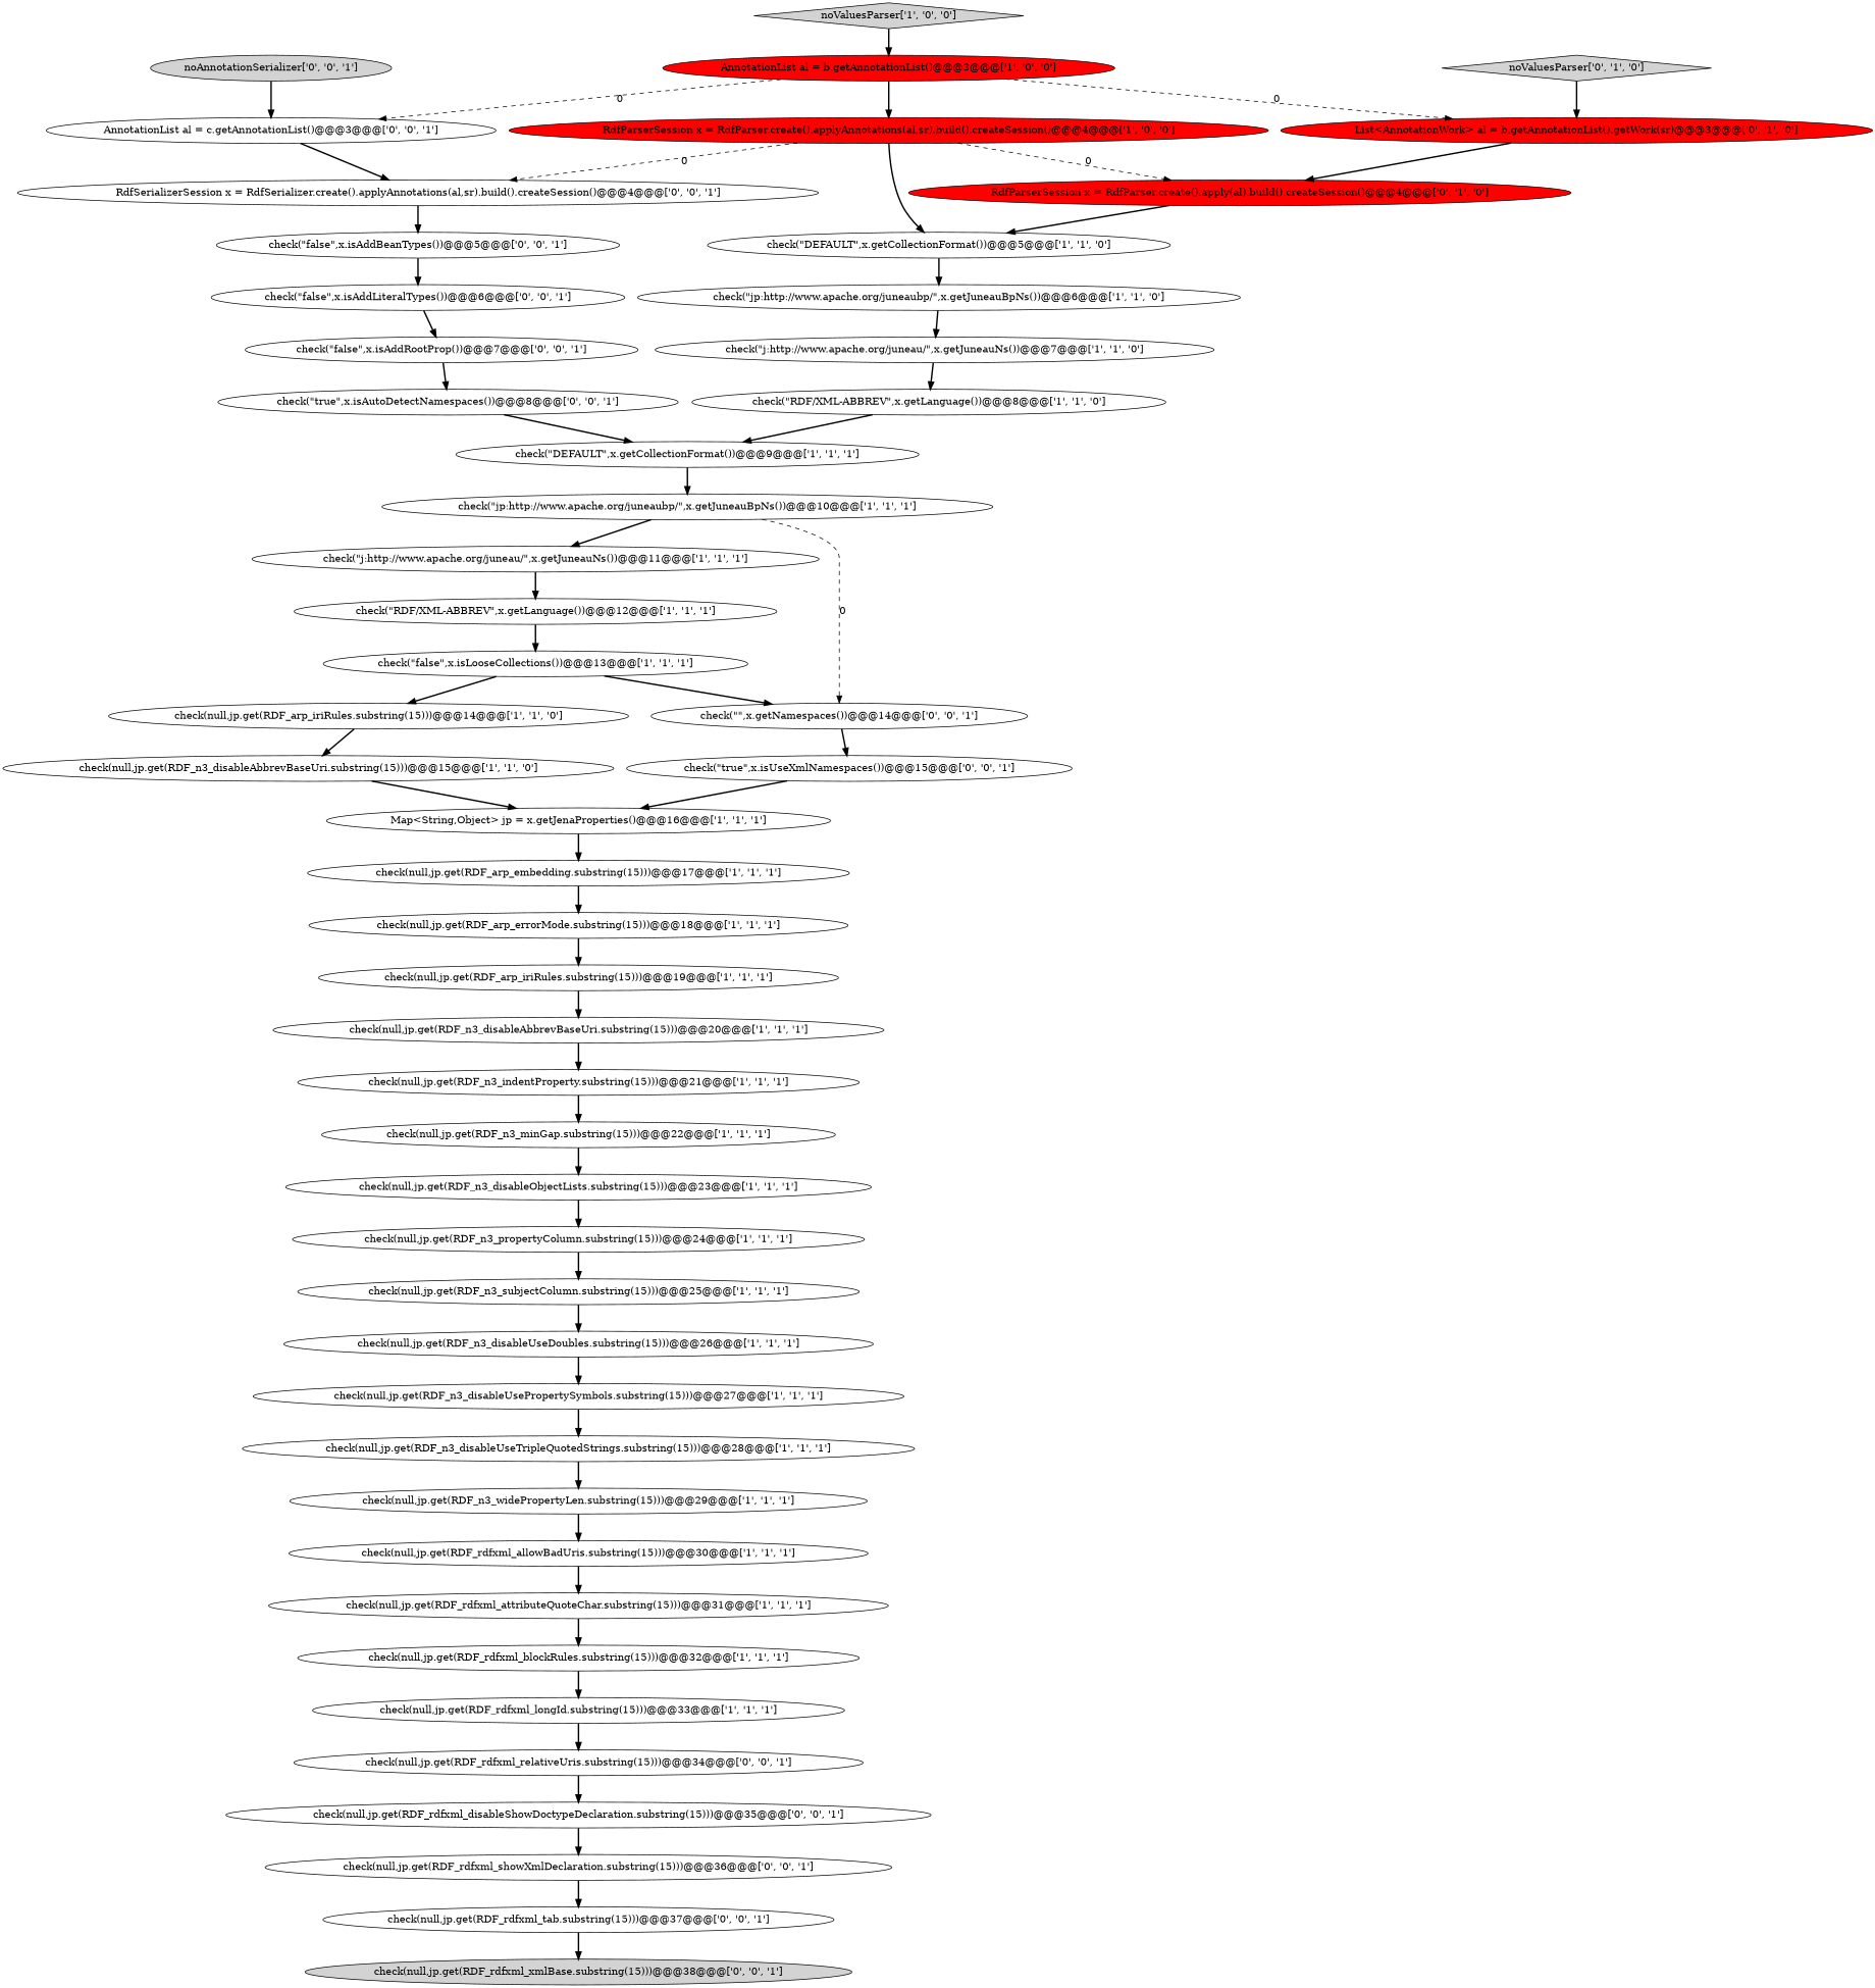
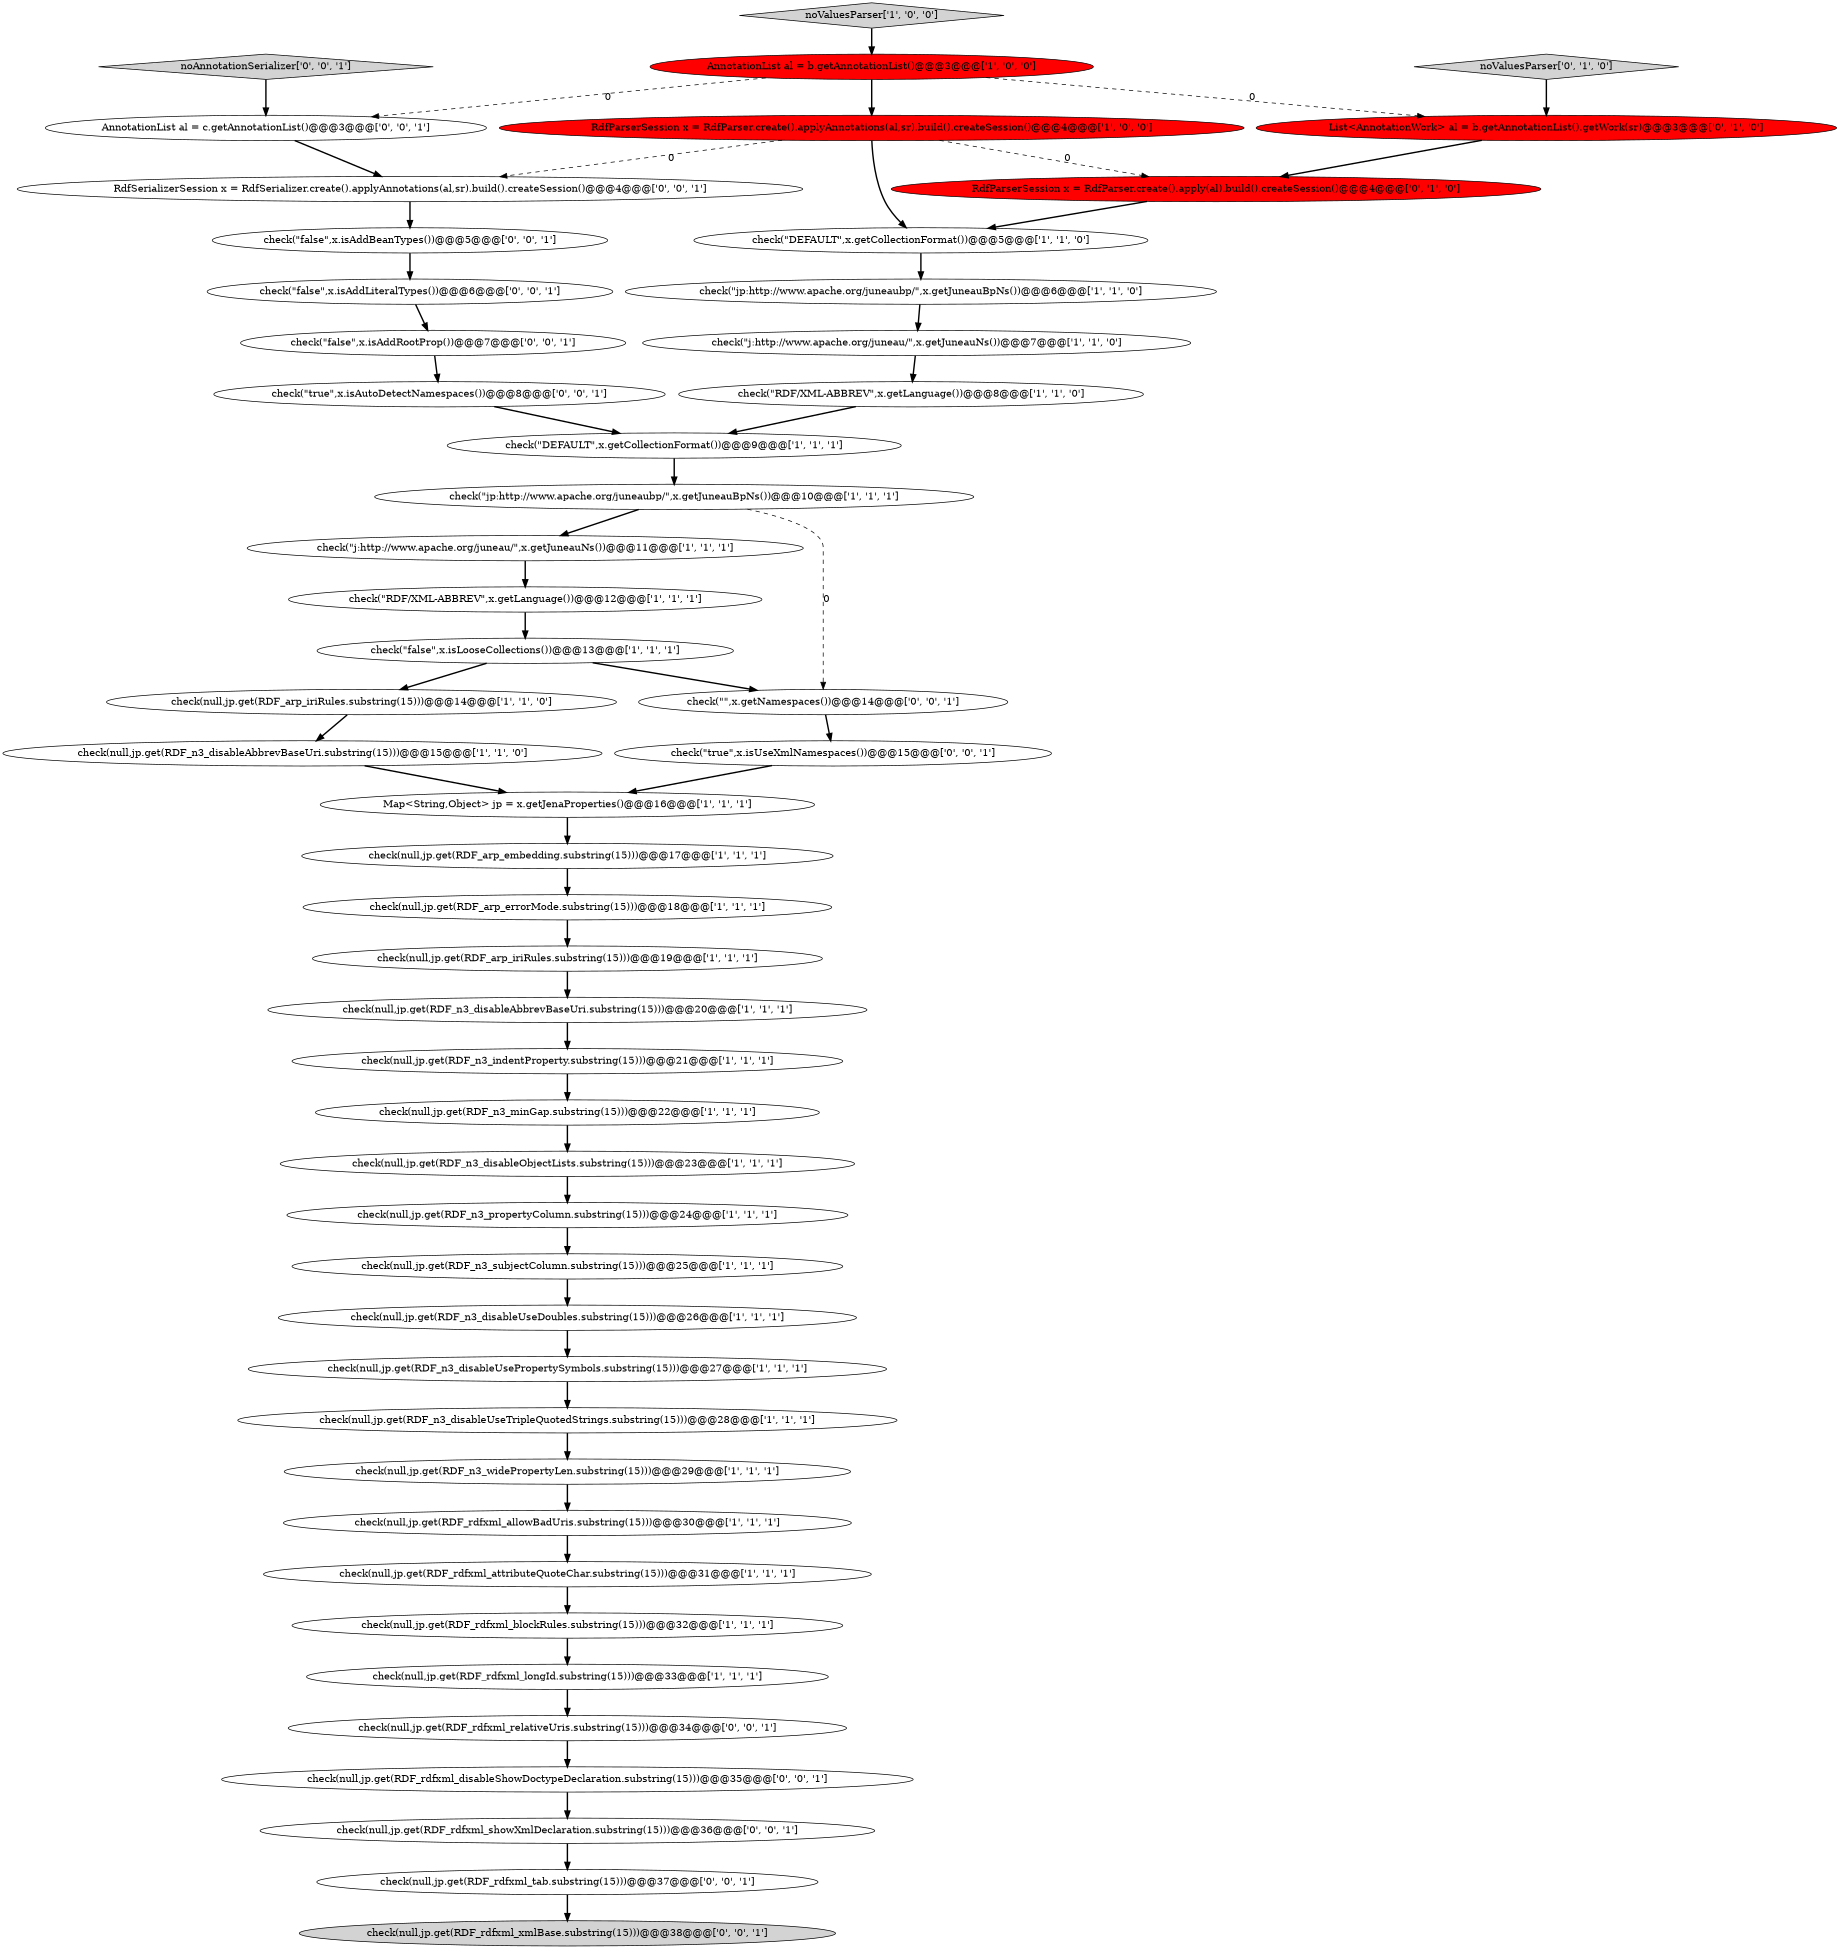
  digraph {
    node [fillcolor=white shape=ellipse style=filled]
    edge [style=bold]
    n1 [label="check(null,jp.get(RDF_rdfxml_allowBadUris.substring(15)))@@@30@@@['1', '1', '1']"]
    n2 [label="check(null,jp.get(RDF_rdfxml_attributeQuoteChar.substring(15)))@@@31@@@['1', '1', '1']"]
    n3 [label="check(null,jp.get(RDF_n3_indentProperty.substring(15)))@@@21@@@['1', '1', '1']"]
    n4 [label="check(null,jp.get(RDF_n3_minGap.substring(15)))@@@22@@@['1', '1', '1']"]
    n5 [label="check(null,jp.get(RDF_arp_iriRules.substring(15)))@@@14@@@['1', '1', '0']"]
    n6 [label="check(null,jp.get(RDF_n3_disableAbbrevBaseUri.substring(15)))@@@15@@@['1', '1', '0']"]
    n7 [label="check(null,jp.get(RDF_n3_disableObjectLists.substring(15)))@@@23@@@['1', '1', '1']"]
    n8 [label="check(null,jp.get(RDF_n3_disableUseDoubles.substring(15)))@@@26@@@['1', '1', '1']"]
    n9 [label="check(null,jp.get(RDF_n3_disableUsePropertySymbols.substring(15)))@@@27@@@['1', '1', '1']"]
    n10 [label="check(null,jp.get(RDF_n3_propertyColumn.substring(15)))@@@24@@@['1', '1', '1']"]
    n11 [label="check(null,jp.get(RDF_n3_subjectColumn.substring(15)))@@@25@@@['1', '1', '1']"]
    n12 [label="check(\"false\",x.isAddRootProp())@@@7@@@['0', '0', '1']"]
    n13 [label="check(\"true\",x.isAutoDetectNamespaces())@@@8@@@['0', '0', '1']"]
    n14 [label="check(\"false\",x.isAddBeanTypes())@@@5@@@['0', '0', '1']"]
    n15 [label="check(\"false\",x.isAddLiteralTypes())@@@6@@@['0', '0', '1']"]
    n16 [label="check(\"DEFAULT\",x.getCollectionFormat())@@@5@@@['1', '1', '0']"]
    n17 [label="check(\"jp:http://www.apache.org/juneaubp/\",x.getJuneauBpNs())@@@6@@@['1', '1', '0']"]
    n18 [label="AnnotationList al = c.getAnnotationList()@@@3@@@['0', '0', '1']"]
    n19 [label="RdfSerializerSession x = RdfSerializer.create().applyAnnotations(al,sr).build().createSession()@@@4@@@['0', '0', '1']"]
    n20 [label="check(\"j:http://www.apache.org/juneau/\",x.getJuneauNs())@@@11@@@['1', '1', '1']"]
    n21 [label="check(\"RDF/XML-ABBREV\",x.getLanguage())@@@12@@@['1', '1', '1']"]
    n22 [label="check(\"j:http://www.apache.org/juneau/\",x.getJuneauNs())@@@7@@@['1', '1', '0']"]
    n23 [label="check(\"RDF/XML-ABBREV\",x.getLanguage())@@@8@@@['1', '1', '0']"]
    n24 [label="check(null,jp.get(RDF_rdfxml_showXmlDeclaration.substring(15)))@@@36@@@['0', '0', '1']"]
    n25 [label="check(null,jp.get(RDF_rdfxml_tab.substring(15)))@@@37@@@['0', '0', '1']"]
    n26 [label="check(\"true\",x.isUseXmlNamespaces())@@@15@@@['0', '0', '1']"]
    n27 [label="Map<String,Object> jp = x.getJenaProperties()@@@16@@@['1', '1', '1']"]
    n28 [label="check(\"jp:http://www.apache.org/juneaubp/\",x.getJuneauBpNs())@@@10@@@['1', '1', '1']"]
    n29 [label="check(\"\",x.getNamespaces())@@@14@@@['0', '0', '1']"]
    n30 [label="check(null,jp.get(RDF_rdfxml_relativeUris.substring(15)))@@@34@@@['0', '0', '1']"]
    n31 [label="check(null,jp.get(RDF_rdfxml_disableShowDoctypeDeclaration.substring(15)))@@@35@@@['0', '0', '1']"]
-   n32 [fillcolor=lightgray label="noAnnotationSerializer['0', '0', '1']"]
+   n32 [fillcolor=lightgray label="noAnnotationSerializer['0', '0', '1']" shape=diamond]
    n33 [label="check(null,jp.get(RDF_arp_iriRules.substring(15)))@@@19@@@['1', '1', '1']"]
    n34 [label="check(null,jp.get(RDF_n3_disableAbbrevBaseUri.substring(15)))@@@20@@@['1', '1', '1']"]
    n35 [label="check(null,jp.get(RDF_arp_embedding.substring(15)))@@@17@@@['1', '1', '1']"]
    n36 [fillcolor=lightgray label="check(null,jp.get(RDF_rdfxml_xmlBase.substring(15)))@@@38@@@['0', '0', '1']"]
    n37 [label="check(\"DEFAULT\",x.getCollectionFormat())@@@9@@@['1', '1', '1']"]
    n38 [label="check(null,jp.get(RDF_rdfxml_longId.substring(15)))@@@33@@@['1', '1', '1']"]
    n39 [fillcolor=lightgray label="noValuesParser['1', '0', '0']" shape=diamond]
    n40 [fillcolor=red label="AnnotationList al = b.getAnnotationList()@@@3@@@['1', '0', '0']"]
    n41 [fillcolor=red label="RdfParserSession x = RdfParser.create().apply(al).build().createSession()@@@4@@@['0', '1', '0']"]
    n42 [fillcolor=lightgray label="noValuesParser['0', '1', '0']" shape=diamond]
    n43 [fillcolor=red label="List<AnnotationWork> al = b.getAnnotationList().getWork(sr)@@@3@@@['0', '1', '0']"]
    n44 [label="check(null,jp.get(RDF_n3_widePropertyLen.substring(15)))@@@29@@@['1', '1', '1']"]
    n45 [label="check(null,jp.get(RDF_arp_errorMode.substring(15)))@@@18@@@['1', '1', '1']"]
    n46 [label="check(\"false\",x.isLooseCollections())@@@13@@@['1', '1', '1']"]
    n47 [label="check(null,jp.get(RDF_rdfxml_blockRules.substring(15)))@@@32@@@['1', '1', '1']"]
    n48 [label="check(null,jp.get(RDF_n3_disableUseTripleQuotedStrings.substring(15)))@@@28@@@['1', '1', '1']"]
    n49 [fillcolor=red label="RdfParserSession x = RdfParser.create().applyAnnotations(al,sr).build().createSession()@@@4@@@['1', '0', '0']"]
    n1 -> n2
    n2 -> n47
    n3 -> n4
    n4 -> n7
    n5 -> n6
    n6 -> n27
    n7 -> n10
    n8 -> n9
    n9 -> n48
    n10 -> n11
    n11 -> n8
    n12 -> n13
    n13 -> n37
    n14 -> n15
    n15 -> n12
    n16 -> n17
    n17 -> n22
    n18 -> n19
    n19 -> n14
    n20 -> n21
    n21 -> n46
    n22 -> n23
    n23 -> n37
    n24 -> n25
    n25 -> n36
    n26 -> n27
    n27 -> n35
    n28 -> n20
    n28 -> n29 [label=0 style=dashed]
    n29 -> n26
    n30 -> n31
    n31 -> n24
    n32 -> n18
    n33 -> n34
    n34 -> n3
    n35 -> n45
    n37 -> n28
    n38 -> n30
    n39 -> n40
    n40 -> n18 [label=0 style=dashed]
    n40 -> n43 [label=0 style=dashed]
    n40 -> n49
    n41 -> n16
    n42 -> n43
    n43 -> n41
    n44 -> n1
    n45 -> n33
    n46 -> n5
    n46 -> n29
    n47 -> n38
    n48 -> n44
    n49 -> n16
    n49 -> n19 [label=0 style=dashed]
    n49 -> n41 [label=0 style=dashed]
  }
